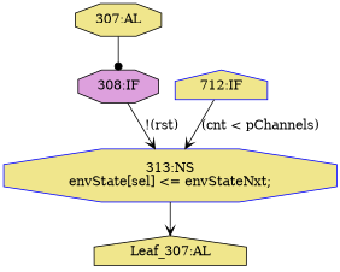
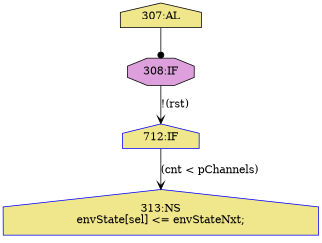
  strict digraph {
    node [color=black fillcolor=khaki shape=octagon statements="[]" style=filled typ=IfStatement]
    edge [arrowhead=vee cond="[]" lineno=None]
-   n1 [ast="<pyverilog.vparser.ast.Always object at 0x7f9307172390>" clk_sens=True label="307:AL" sens="['clk']" typ=Always use_var="['rst', 'pChannels', 'cnt', 'envStateNxt']"]
+   n1 [ast="<pyverilog.vparser.ast.Always object at 0x7f9307172390>" clk_sens=True label="307:AL" sens="['clk']" shape=house typ=Always use_var="['rst', 'pChannels', 'cnt', 'envStateNxt']"]
    n2 [ast="<pyverilog.vparser.ast.IfStatement object at 0x7f9307172490>" fillcolor=plum label="308:IF"]
    n3 [ast="<pyverilog.vparser.ast.IfStatement object at 0x7f9307172510>" color=blue label="712:IF" shape=house]
-   n4 [ast="<pyverilog.vparser.ast.NonblockingSubstitution object at 0x7f9307172590>" color=blue label="313:NS\nenvState[sel] <= envStateNxt;" statements="[<pyverilog.vparser.ast.NonblockingSubstitution object at 0x7f9307172590>]" typ=NonblockingSubstitution]
-   n5 [def_var="['envState']" label="Leaf_307:AL" shape=house statements="" typ=""]
+   n4 [ast="<pyverilog.vparser.ast.NonblockingSubstitution object at 0x7f9307172590>" color=blue label="313:NS\nenvState[sel] <= envStateNxt;" shape=house statements="[<pyverilog.vparser.ast.NonblockingSubstitution object at 0x7f9307172590>]" typ=NonblockingSubstitution]
    n1 -> n2 [arrowhead=dot]
-   n2 -> n4 [cond="['rst']" label="!(rst)" lineno=308]
+   n2 -> n3 [cond="['rst']" label="!(rst)" lineno=308]
    n3 -> n4 [cond="['cnt', 'pChannels']" label="(cnt < pChannels)" lineno=312]
-   n4 -> n5
  }
